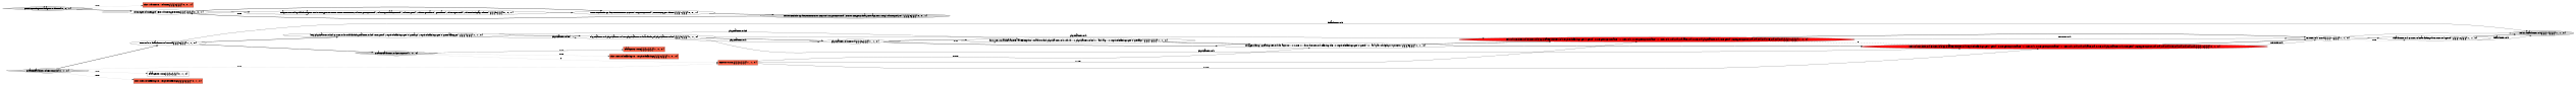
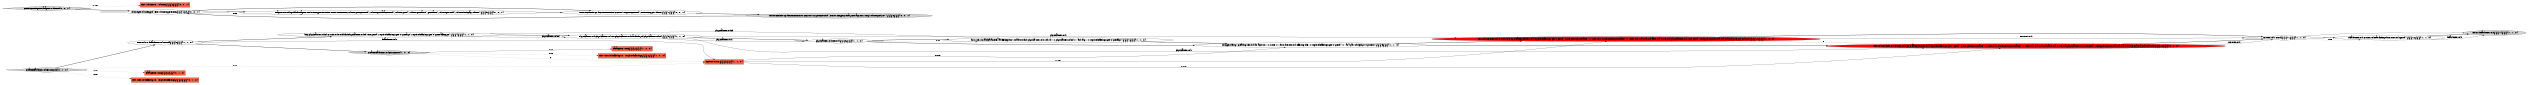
  digraph {
    rankdir=LR
    node [fillcolor=white shape=ellipse style=filled]
    edge [style=bold]
    n1 [label="newNetwork != null@@@11@@@['1', '1', '0']" shape=diamond]
    n2 [label="defaultNetwork = _networkDao.findById(newNetwork.getId())@@@12@@@['1', '1', '0']"]
    n3 [fillcolor=lightgray label="return defaultNetwork@@@14@@@['1', '1', '0']"]
    n4 [label="NetworkVO defaultNetwork = null@@@3@@@['1', '1', '0']"]
    n5 [label="long physicalNetworkId = _networkModel.findPhysicalNetworkId(zone.getId(),requiredOfferings.get(0).getTags(),requiredOfferings.get(0).getTrafficType())@@@4@@@['1', '1', '0']"]
    n6 [fillcolor=lightgray label="createDefaultNetworkForAccount['1', '0', '0']" shape=diamond]
    n7 [label="PhysicalNetwork physicalNetwork = _physicalNetworkDao.findById(physicalNetworkId)@@@5@@@['1', '1', '0']"]
    n8 [label="throw new InvalidParameterValueException(\"Unable to find physical network with id: \" + physicalNetworkId + \" and tag: \" + requiredOfferings.get(0).getTags())@@@7@@@['1', '1', '0']"]
    n9 [fillcolor=tomato label="List<VolumeVO> volumes@@@2@@@['0', '0', '1']" shape=box]
    n10 [fillcolor=lightgray label="postProcessingUnmanageVMVolumes['0', '0', '1']" shape=diamond]
    n11 [label="volume.getVolumeType() == Volume.Type.ROOT@@@4@@@['0', '0', '1']" shape=diamond]
    n12 [label="_resourceLimitMgr.decrementResourceCount(vm.getAccountId(),ResourceType.volume)@@@7@@@['0', '0', '1']"]
    n13 [label="UsageEventUtils.publishUsageEvent(EventTypes.EVENT_VOLUME_DELETE,volume.getAccountId(),volume.getDataCenterId(),volume.getId(),volume.getName(),.getName(),volume.getUuid(),volume.isDisplayVolume())@@@5@@@['0', '0', '1']"]
    n14 [fillcolor=tomato label="List<NetworkOfferingVO> requiredOfferings@@@2@@@['1', '0', '0']" shape=box]
    n15 [label="physicalNetwork == null@@@6@@@['1', '1', '0']" shape=diamond]
    n16 [fillcolor=red label="Network newNetwork = _networkMgr.createGuestNetwork(requiredOfferings.get(0).getId(),owner.getAccountName() + \"-network\",owner.getAccountName() + \"-network\",null,null,null,false,null,owner,null,physicalNetwork,zone.getId(),ACLType.Account,null,null,null,null,true,null,null,null)@@@10@@@['1', '0', '0']"]
    n17 [fillcolor=red label="Network newNetwork = _networkMgr.createGuestNetwork(requiredOfferings.get(0).getId(),owner.getAccountName() + \"-network\",owner.getAccountName() + \"-network\",null,null,null,false,null,owner,null,physicalNetwork,zone.getId(),ACLType.Account,null,null,null,null,true,null,null,null,null,null)@@@10@@@['0', '1', '0']"]
    n18 [label="s_logger.debug(\"Creating network for account \" + owner + \" from the network offering id=\" + requiredOfferings.get(0).getId() + \" as a part of deployVM process\")@@@9@@@['1', '1', '0']"]
-   n19 [label="DataCenter zone@@@2@@@['0', '1', '0']" shape=box]
+   n19 [fillcolor=tomato label="DataCenter zone@@@2@@@['0', '1', '0']" shape=box]
    n20 [fillcolor=tomato label="DataCenter zone@@@2@@@['1', '0', '0']" shape=box]
    n21 [fillcolor=tomato label="Account owner@@@2@@@['1', '1', '0']" shape=box]
    n22 [fillcolor=lightgray label="_resourceLimitMgr.decrementResourceCount(vm.getAccountId(),ResourceType.primary_storage,new Long(volume.getSize()))@@@8@@@['0', '0', '1']"]
    n23 [fillcolor=tomato label="List<NetworkOfferingVO> requiredOfferings@@@2@@@['0', '1', '0']" shape=box]
    n24 [fillcolor=lightgray label="createDefaultNetworkForAccount['0', '1', '0']" shape=diamond]
    n1 -> n2
    n1 -> n2 [label=true style=dotted]
    n1 -> n3 [style=solid]
    n2 -> n3 [label=defaultNetwork style=solid]
    n2 -> n3
-   n4 -> n3 [label=defaultNetwork style=solid]
+   n4 -> n21 [label=defaultNetwork style=solid]
    n4 -> n5
    n4 -> n6
    n5 -> n7 [label=physicalNetworkId style=solid]
    n5 -> n7
    n5 -> n8 [label=physicalNetworkId style=solid]
    n6 -> n14 [label=true style=dotted]
    n6 -> n20 [label=true style=solid]
    n6 -> n21 [label=0 style=dotted]
    n7 -> n15 [label=physicalNetwork style=solid]
    n7 -> n15
    n7 -> n16 [label=physicalNetwork style=solid]
    n7 -> n17 [label=physicalNetwork style=solid]
    n8 -> n18
-   n10 -> n9 [label=true style=dotted]
+   n10 -> n9 [label=owner style=dotted]
    n10 -> n11
    n11 -> n12
    n11 -> n13
    n11 -> n13 [label=true style=dotted]
    n12 -> n22
    n13 -> n12
    n15 -> n8
    n15 -> n8 [label=true style=dotted]
    n15 -> n18
    n16 -> n1
    n16 -> n1 [label=newNetwork style=solid]
    n16 -> n17 [label=0 style=dashed]
    n17 -> n1
    n17 -> n1 [label=newNetwork style=solid]
    n18 -> n16
    n18 -> n17
    n21 -> n16 [label=owner style=solid]
    n21 -> n17 [label=owner style=solid]
    n21 -> n18 [label=owner style=solid]
    n22 -> n11
    n24 -> n4
    n24 -> n19 [label=true style=dotted]
    n24 -> n21 [label=true style=dotted]
    n24 -> n23 [label=true style=dotted]
  }
